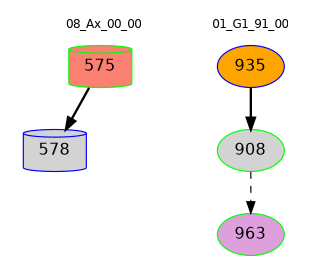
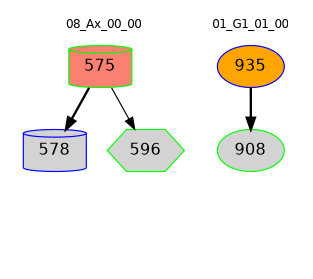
  digraph {
    fontname="DejaVu Sans"
    node [color=green fillcolor=lightgrey fontname="DejaVu Sans" shape=ellipse style=filled]
    edge [color=black fontname="DejaVu Sans" style=bold]
    n1 [color=blue label=578 shape=cylinder]
    n2 [fillcolor=salmon label=575 shape=cylinder]
+   n3 [label=596 shape=hexagon]
    n4 [color=blue fillcolor=orange label=935]
    n5 [label=908]
-   n6 [fillcolor=plum label=963]
    subgraph cluster_1 {
      color=white
      fontsize=10
      label="08_Ax_00_00"
      n1
      n2
+     n3
    }
    subgraph cluster_2 {
      color=white
      fontsize=10
-     label="01_G1_91_00"
+     label="01_G1_01_00"
      n4
      n5
-     n6
    }
    n2 -> n1
+   n2 -> n3 [style=solid]
    n4 -> n5
-   n5 -> n6 [style=dashed]
  }
